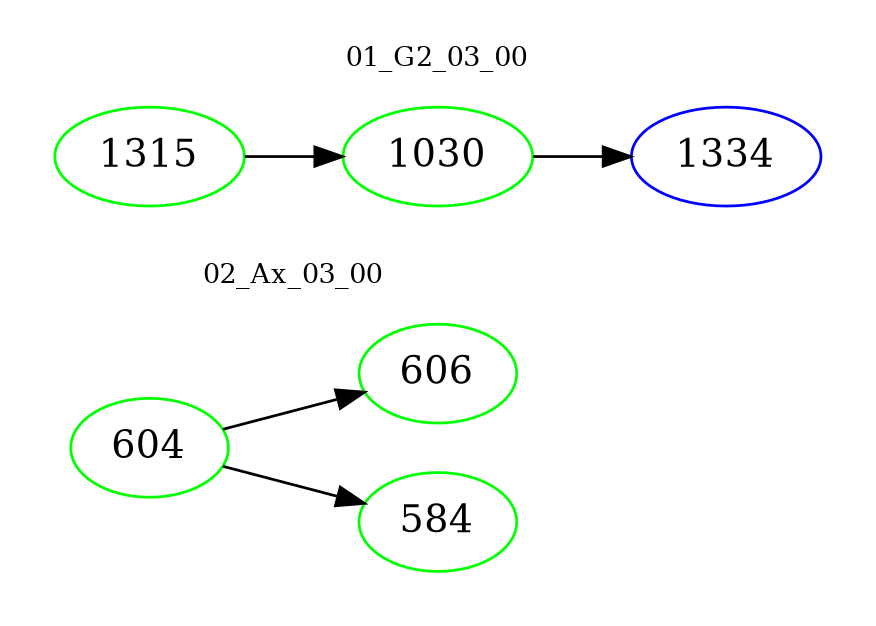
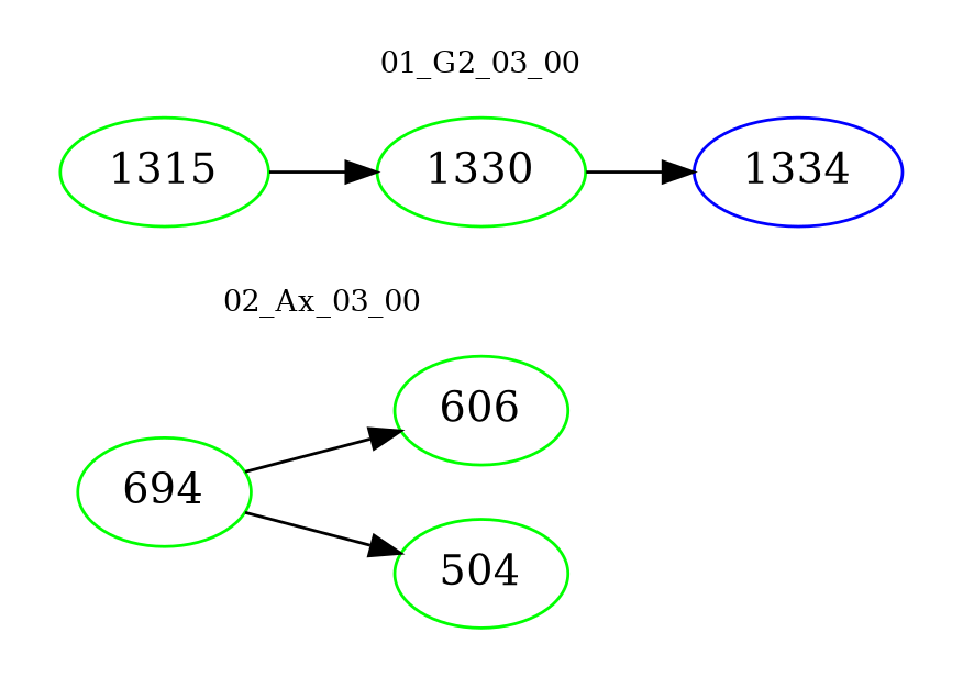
  digraph {
    rankdir=LR
    node [color=green]
    edge [color=black]
-   n1 [label=604]
-   n2 [label=584]
+   n1 [label=694]
+   n2 [label=504]
    n3 [label=606]
-   n4 [label=1030]
+   n4 [label=1330]
    n5 [label=1315]
    n6 [color=blue label=1334]
    subgraph cluster_1 {
      color=white
      fontsize=10
      label="02_Ax_03_00"
      n1
      n2
      n3
    }
    subgraph cluster_2 {
      color=white
      fontsize=10
      label="01_G2_03_00"
      n4
      n5
      n6
    }
    n1 -> n2
    n1 -> n3
    n4 -> n6
    n5 -> n4
  }
